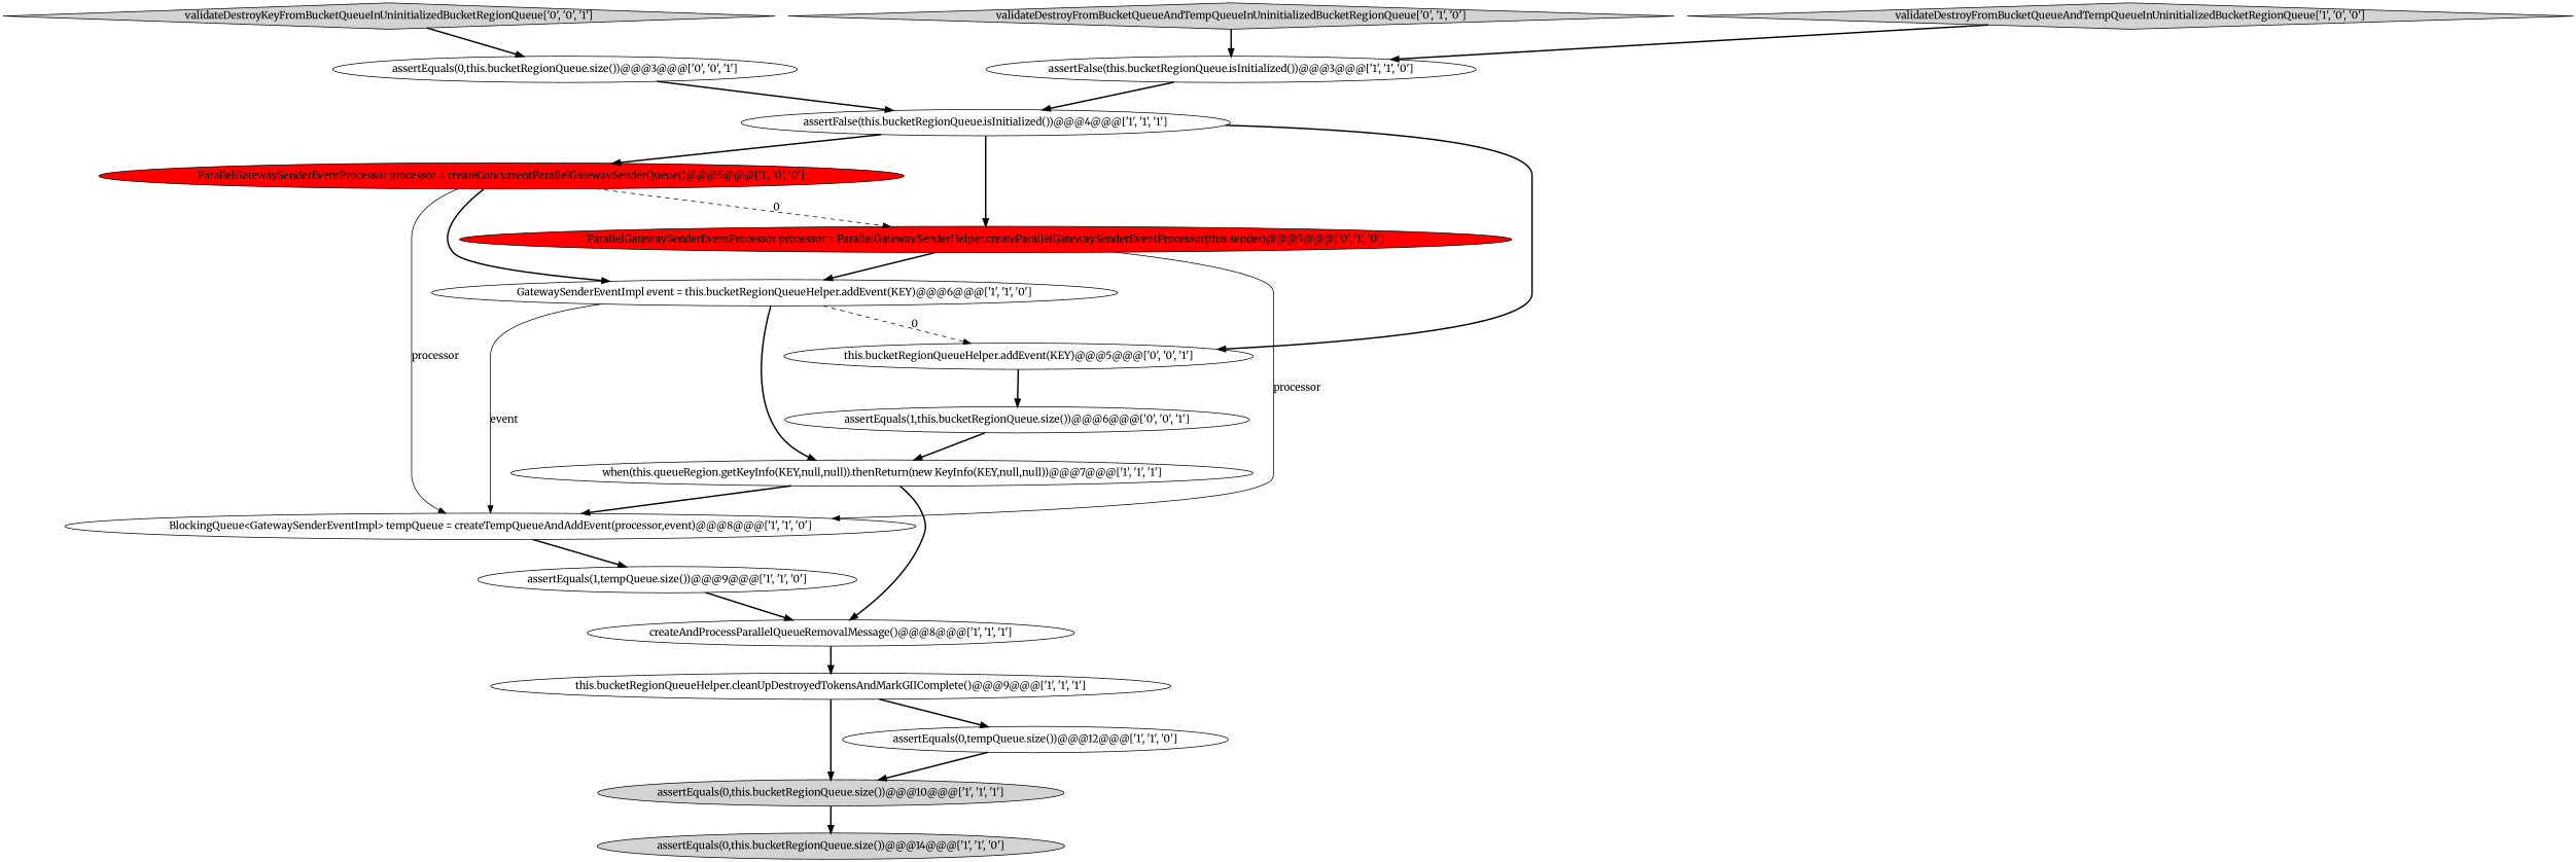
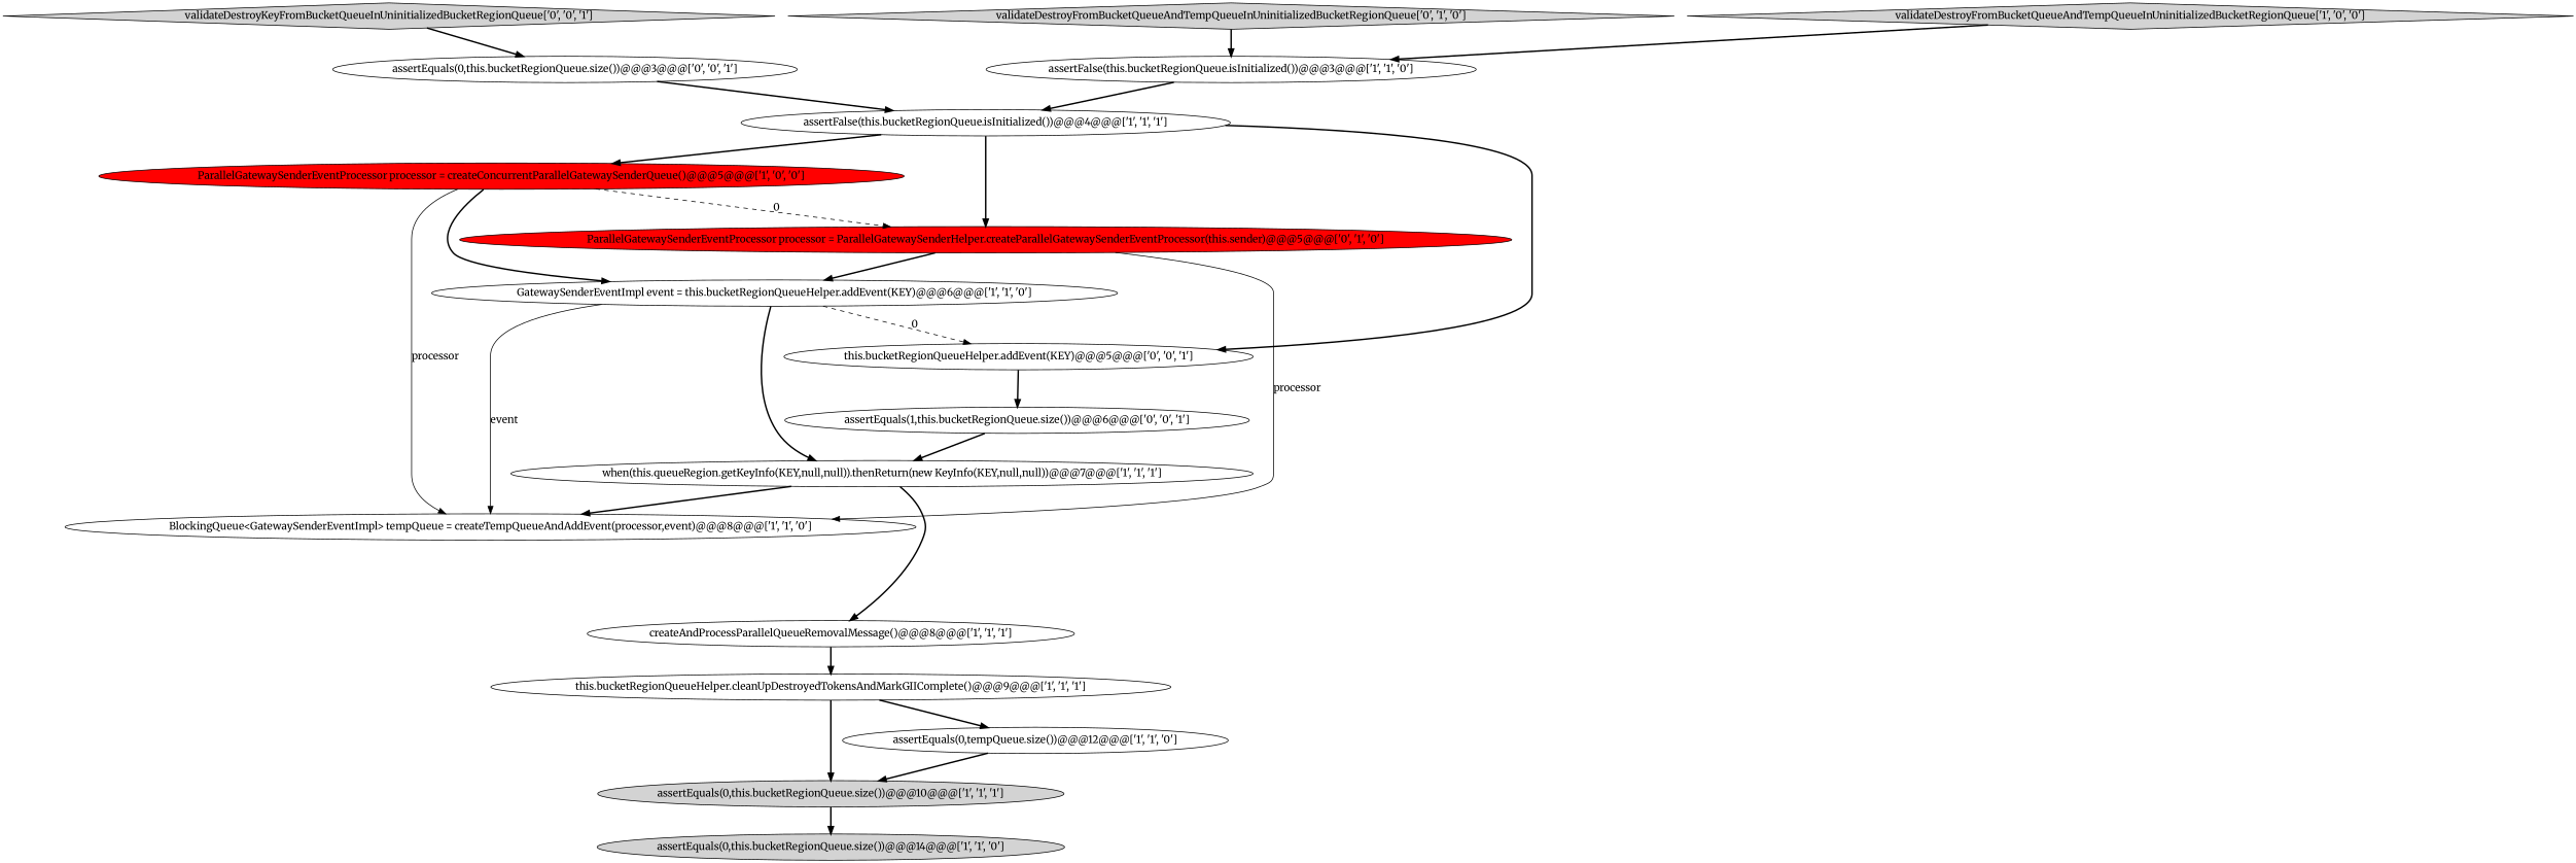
  digraph {
    fontname=Merriweather
    node [fillcolor=white shape=ellipse style=filled fontname=Merriweather]
    edge [style=bold fontname=Merriweather]
    n1 [label="BlockingQueue<GatewaySenderEventImpl> tempQueue = createTempQueueAndAddEvent(processor,event)@@@8@@@['1', '1', '0']"]
-   n2 [label="assertEquals(1,tempQueue.size())@@@9@@@['1', '1', '0']"]
    n3 [label="assertEquals(0,this.bucketRegionQueue.size())@@@3@@@['0', '0', '1']"]
    n4 [label="assertFalse(this.bucketRegionQueue.isInitialized())@@@4@@@['1', '1', '1']"]
    n5 [label="when(this.queueRegion.getKeyInfo(KEY,null,null)).thenReturn(new KeyInfo(KEY,null,null))@@@7@@@['1', '1', '1']"]
    n6 [label="createAndProcessParallelQueueRemovalMessage()@@@8@@@['1', '1', '1']"]
    n7 [fillcolor=lightgray label="validateDestroyFromBucketQueueAndTempQueueInUninitializedBucketRegionQueue['1', '0', '0']" shape=diamond]
    n8 [label="assertFalse(this.bucketRegionQueue.isInitialized())@@@3@@@['1', '1', '0']"]
    n9 [fillcolor=red label="ParallelGatewaySenderEventProcessor processor = createConcurrentParallelGatewaySenderQueue()@@@5@@@['1', '0', '0']"]
    n10 [label="GatewaySenderEventImpl event = this.bucketRegionQueueHelper.addEvent(KEY)@@@6@@@['1', '1', '0']"]
    n11 [fillcolor=red label="ParallelGatewaySenderEventProcessor processor = ParallelGatewaySenderHelper.createParallelGatewaySenderEventProcessor(this.sender)@@@5@@@['0', '1', '0']"]
    n12 [label="this.bucketRegionQueueHelper.addEvent(KEY)@@@5@@@['0', '0', '1']"]
    n13 [label="assertEquals(1,this.bucketRegionQueue.size())@@@6@@@['0', '0', '1']"]
    n14 [fillcolor=lightgray label="validateDestroyFromBucketQueueAndTempQueueInUninitializedBucketRegionQueue['0', '1', '0']" shape=diamond]
    n15 [fillcolor=lightgray label="validateDestroyKeyFromBucketQueueInUninitializedBucketRegionQueue['0', '0', '1']" shape=diamond]
    n16 [label="this.bucketRegionQueueHelper.cleanUpDestroyedTokensAndMarkGIIComplete()@@@9@@@['1', '1', '1']"]
    n17 [fillcolor=lightgray label="assertEquals(0,this.bucketRegionQueue.size())@@@10@@@['1', '1', '1']"]
    n18 [label="assertEquals(0,tempQueue.size())@@@12@@@['1', '1', '0']"]
    n19 [fillcolor=lightgray label="assertEquals(0,this.bucketRegionQueue.size())@@@14@@@['1', '1', '0']"]
-   n1 -> n2
-   n2 -> n6
    n3 -> n4
    n4 -> n9
    n4 -> n11
    n4 -> n12
    n5 -> n1
    n5 -> n6
    n6 -> n16
    n7 -> n8
    n8 -> n4
    n9 -> n1 [label=processor style=solid]
    n9 -> n10
    n9 -> n11 [label=0 style=dashed]
    n10 -> n1 [label=event style=solid]
    n10 -> n5
    n10 -> n12 [label=0 style=dashed]
    n11 -> n1 [label=processor style=solid]
    n11 -> n10
    n12 -> n13
    n13 -> n5
    n14 -> n8
    n15 -> n3
    n16 -> n17
    n16 -> n18
    n17 -> n19
    n18 -> n17
  }
